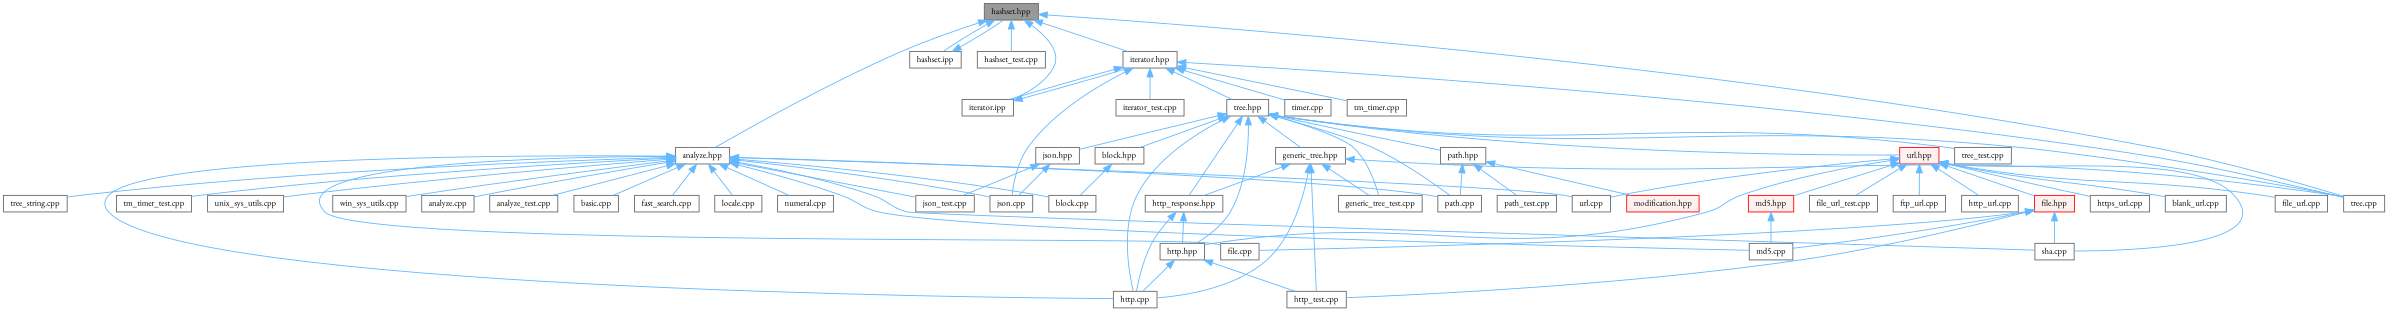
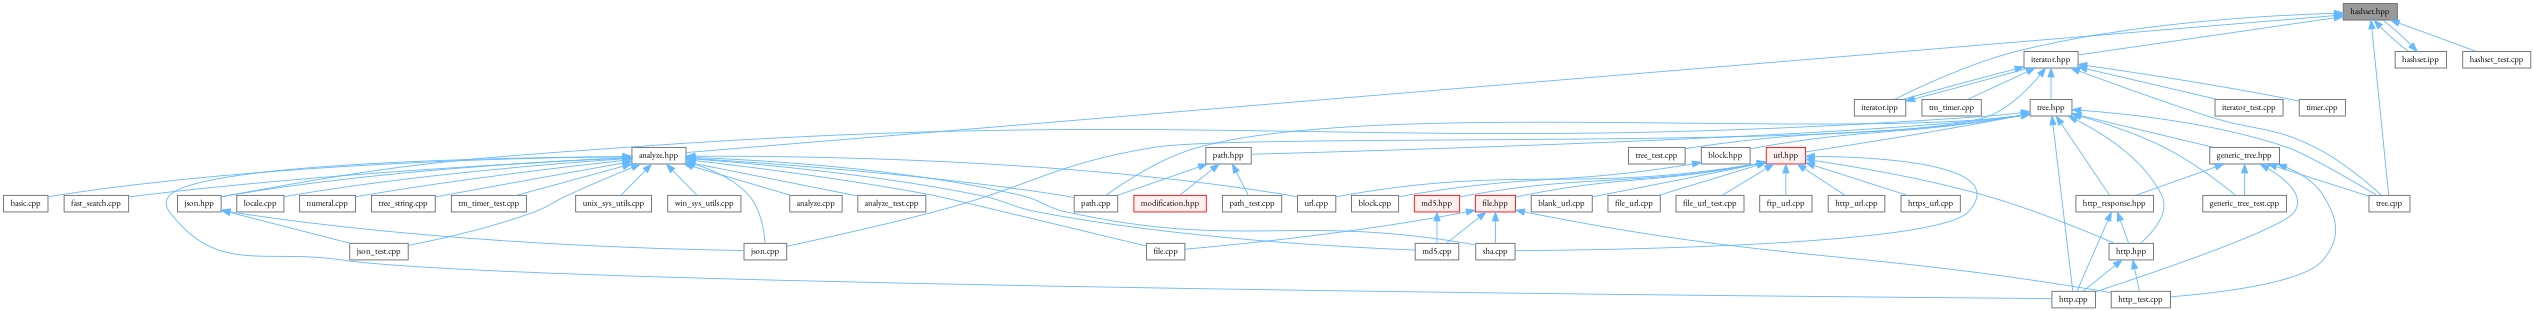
  digraph {
    fontname="EB Garamond"
    node [color=grey40 fillcolor=white fontname="EB Garamond" fontsize=10 shape=box style=filled]
    edge [color=steelblue1 dir=back fontname="EB Garamond" fontsize=10 labelfontname=Helvetica labelfontsize=10 style=solid]
    n1 [color=gray40 fillcolor=grey60 fontcolor=black height=0.2 label="hashset.hpp" width=0.4]
    n2 [height=0.2 label="analyze.hpp" width=0.4]
    n3 [height=0.2 label="hashset.ipp" width=0.4]
    n4 [height=0.2 label="hashset_test.cpp" width=0.4]
    n5 [height=0.2 label="iterator.hpp" width=0.4]
    n6 [height=0.2 label="iterator.ipp" width=0.4]
    n7 [height=0.2 label="tree.cpp" width=0.4]
    n8 [height=0.2 label="analyze.cpp" width=0.4]
    n9 [height=0.2 label="analyze_test.cpp" width=0.4]
    n10 [height=0.2 label="basic.cpp" width=0.4]
    n11 [height=0.2 label="block.cpp" width=0.4]
    n12 [height=0.2 label="fast_search.cpp" width=0.4]
    n13 [height=0.2 label="file.cpp" width=0.4]
    n14 [height=0.2 label="http.cpp" width=0.4]
    n15 [height=0.2 label="json.cpp" width=0.4]
    n16 [height=0.2 label="json_test.cpp" width=0.4]
    n17 [height=0.2 label="locale.cpp" width=0.4]
    n18 [height=0.2 label="md5.cpp" width=0.4]
    n19 [height=0.2 label="numeral.cpp" width=0.4]
    n20 [height=0.2 label="tree_string.cpp" width=0.4]
    n21 [height=0.2 label="path.cpp" width=0.4]
    n22 [height=0.2 label="sha.cpp" width=0.4]
    n23 [height=0.2 label="tm_timer_test.cpp" width=0.4]
    n24 [height=0.2 label="unix_sys_utils.cpp" width=0.4]
    n25 [height=0.2 label="url.cpp" width=0.4]
    n26 [height=0.2 label="win_sys_utils.cpp" width=0.4]
    n27 [height=0.2 label="iterator_test.cpp" width=0.4]
    n28 [height=0.2 label="timer.cpp" width=0.4]
    n29 [height=0.2 label="tm_timer.cpp" width=0.4]
    n30 [height=0.2 label="tree.hpp" width=0.4]
    n31 [height=0.2 label="block.hpp" width=0.4]
    n32 [height=0.2 label="generic_tree.hpp" width=0.4]
    n33 [height=0.2 label="generic_tree_test.cpp" width=0.4]
    n34 [height=0.2 label="http_response.hpp" width=0.4]
    n35 [height=0.2 label="http.hpp" width=0.4]
    n36 [height=0.2 label="json.hpp" width=0.4]
    n37 [height=0.2 label="path.hpp" width=0.4]
    n38 [height=0.2 label="tree_test.cpp" width=0.4]
    n39 [color=red fillcolor="#FFF0F0" height=0.2 label="url.hpp" width=0.4]
    n40 [height=0.2 label="http_test.cpp" width=0.4]
    n41 [color=red fillcolor="#FFF0F0" height=0.2 label="modification.hpp" width=0.4]
    n42 [height=0.2 label="path_test.cpp" width=0.4]
    n43 [height=0.2 label="blank_url.cpp" width=0.4]
    n44 [color=red fillcolor="#FFF0F0" height=0.2 label="file.hpp" width=0.4]
    n45 [height=0.2 label="file_url.cpp" width=0.4]
    n46 [height=0.2 label="file_url_test.cpp" width=0.4]
    n47 [height=0.2 label="ftp_url.cpp" width=0.4]
    n48 [height=0.2 label="http_url.cpp" width=0.4]
    n49 [height=0.2 label="https_url.cpp" width=0.4]
    n50 [color=red fillcolor="#FFF0F0" height=0.2 label="md5.hpp" width=0.4]
    n1 -> n2
    n1 -> n3
    n1 -> n4
    n1 -> n5
    n1 -> n6
    n1 -> n7
    n2 -> n8
    n2 -> n9
    n2 -> n10
-   n2 -> n11
+   n2 -> n36
    n2 -> n12
    n2 -> n13
    n2 -> n14
    n2 -> n15
    n2 -> n16
    n2 -> n17
    n2 -> n18
    n2 -> n19
    n2 -> n20
    n2 -> n21
    n2 -> n22
    n2 -> n23
    n2 -> n24
    n2 -> n25
    n2 -> n26
    n3 -> n1
    n5 -> n6
    n5 -> n7
    n5 -> n15
    n5 -> n27
    n5 -> n28
    n5 -> n29
    n5 -> n30
    n6 -> n5
    n30 -> n7
    n30 -> n14
    n30 -> n21
    n30 -> n31
    n30 -> n32
    n30 -> n33
    n30 -> n34
    n30 -> n35
    n30 -> n36
    n30 -> n37
    n30 -> n38
    n30 -> n39
    n31 -> n11
    n32 -> n7
    n32 -> n14
    n32 -> n33
    n32 -> n34
    n32 -> n40
    n34 -> n14
    n34 -> n35
    n35 -> n14
    n35 -> n40
    n36 -> n15
    n36 -> n16
    n37 -> n21
    n37 -> n41
    n37 -> n42
    n39 -> n22
    n39 -> n25
    n39 -> n35
    n39 -> n43
    n39 -> n44
    n39 -> n45
    n39 -> n46
    n39 -> n47
    n39 -> n48
    n39 -> n49
    n39 -> n50
    n44 -> n13
    n44 -> n18
    n44 -> n22
    n44 -> n40
    n50 -> n18
  }
